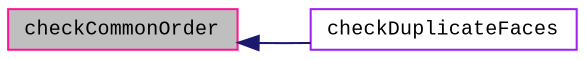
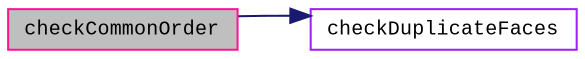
  digraph {
    rankdir=LR
    fontname="Liberation Mono"
    node [fontname="Liberation Mono" fontsize=10 shape=record]
    n1 [color=deeppink fillcolor=grey75 fontcolor=black height=0.2 label=checkCommonOrder style=filled width=0.4]
    n2 [color=purple height=0.2 label=checkDuplicateFaces width=0.4]
-   n1 -> n2 [color=midnightblue dir=back fontname="Liberation Mono" fontsize=10 labelfontname=Helvetica labelfontsize=10 style=solid]
+   n2 -> n1 [color=midnightblue dir=back fontname="Liberation Mono" fontsize=10 labelfontname=Helvetica labelfontsize=10 style=solid]
  }
